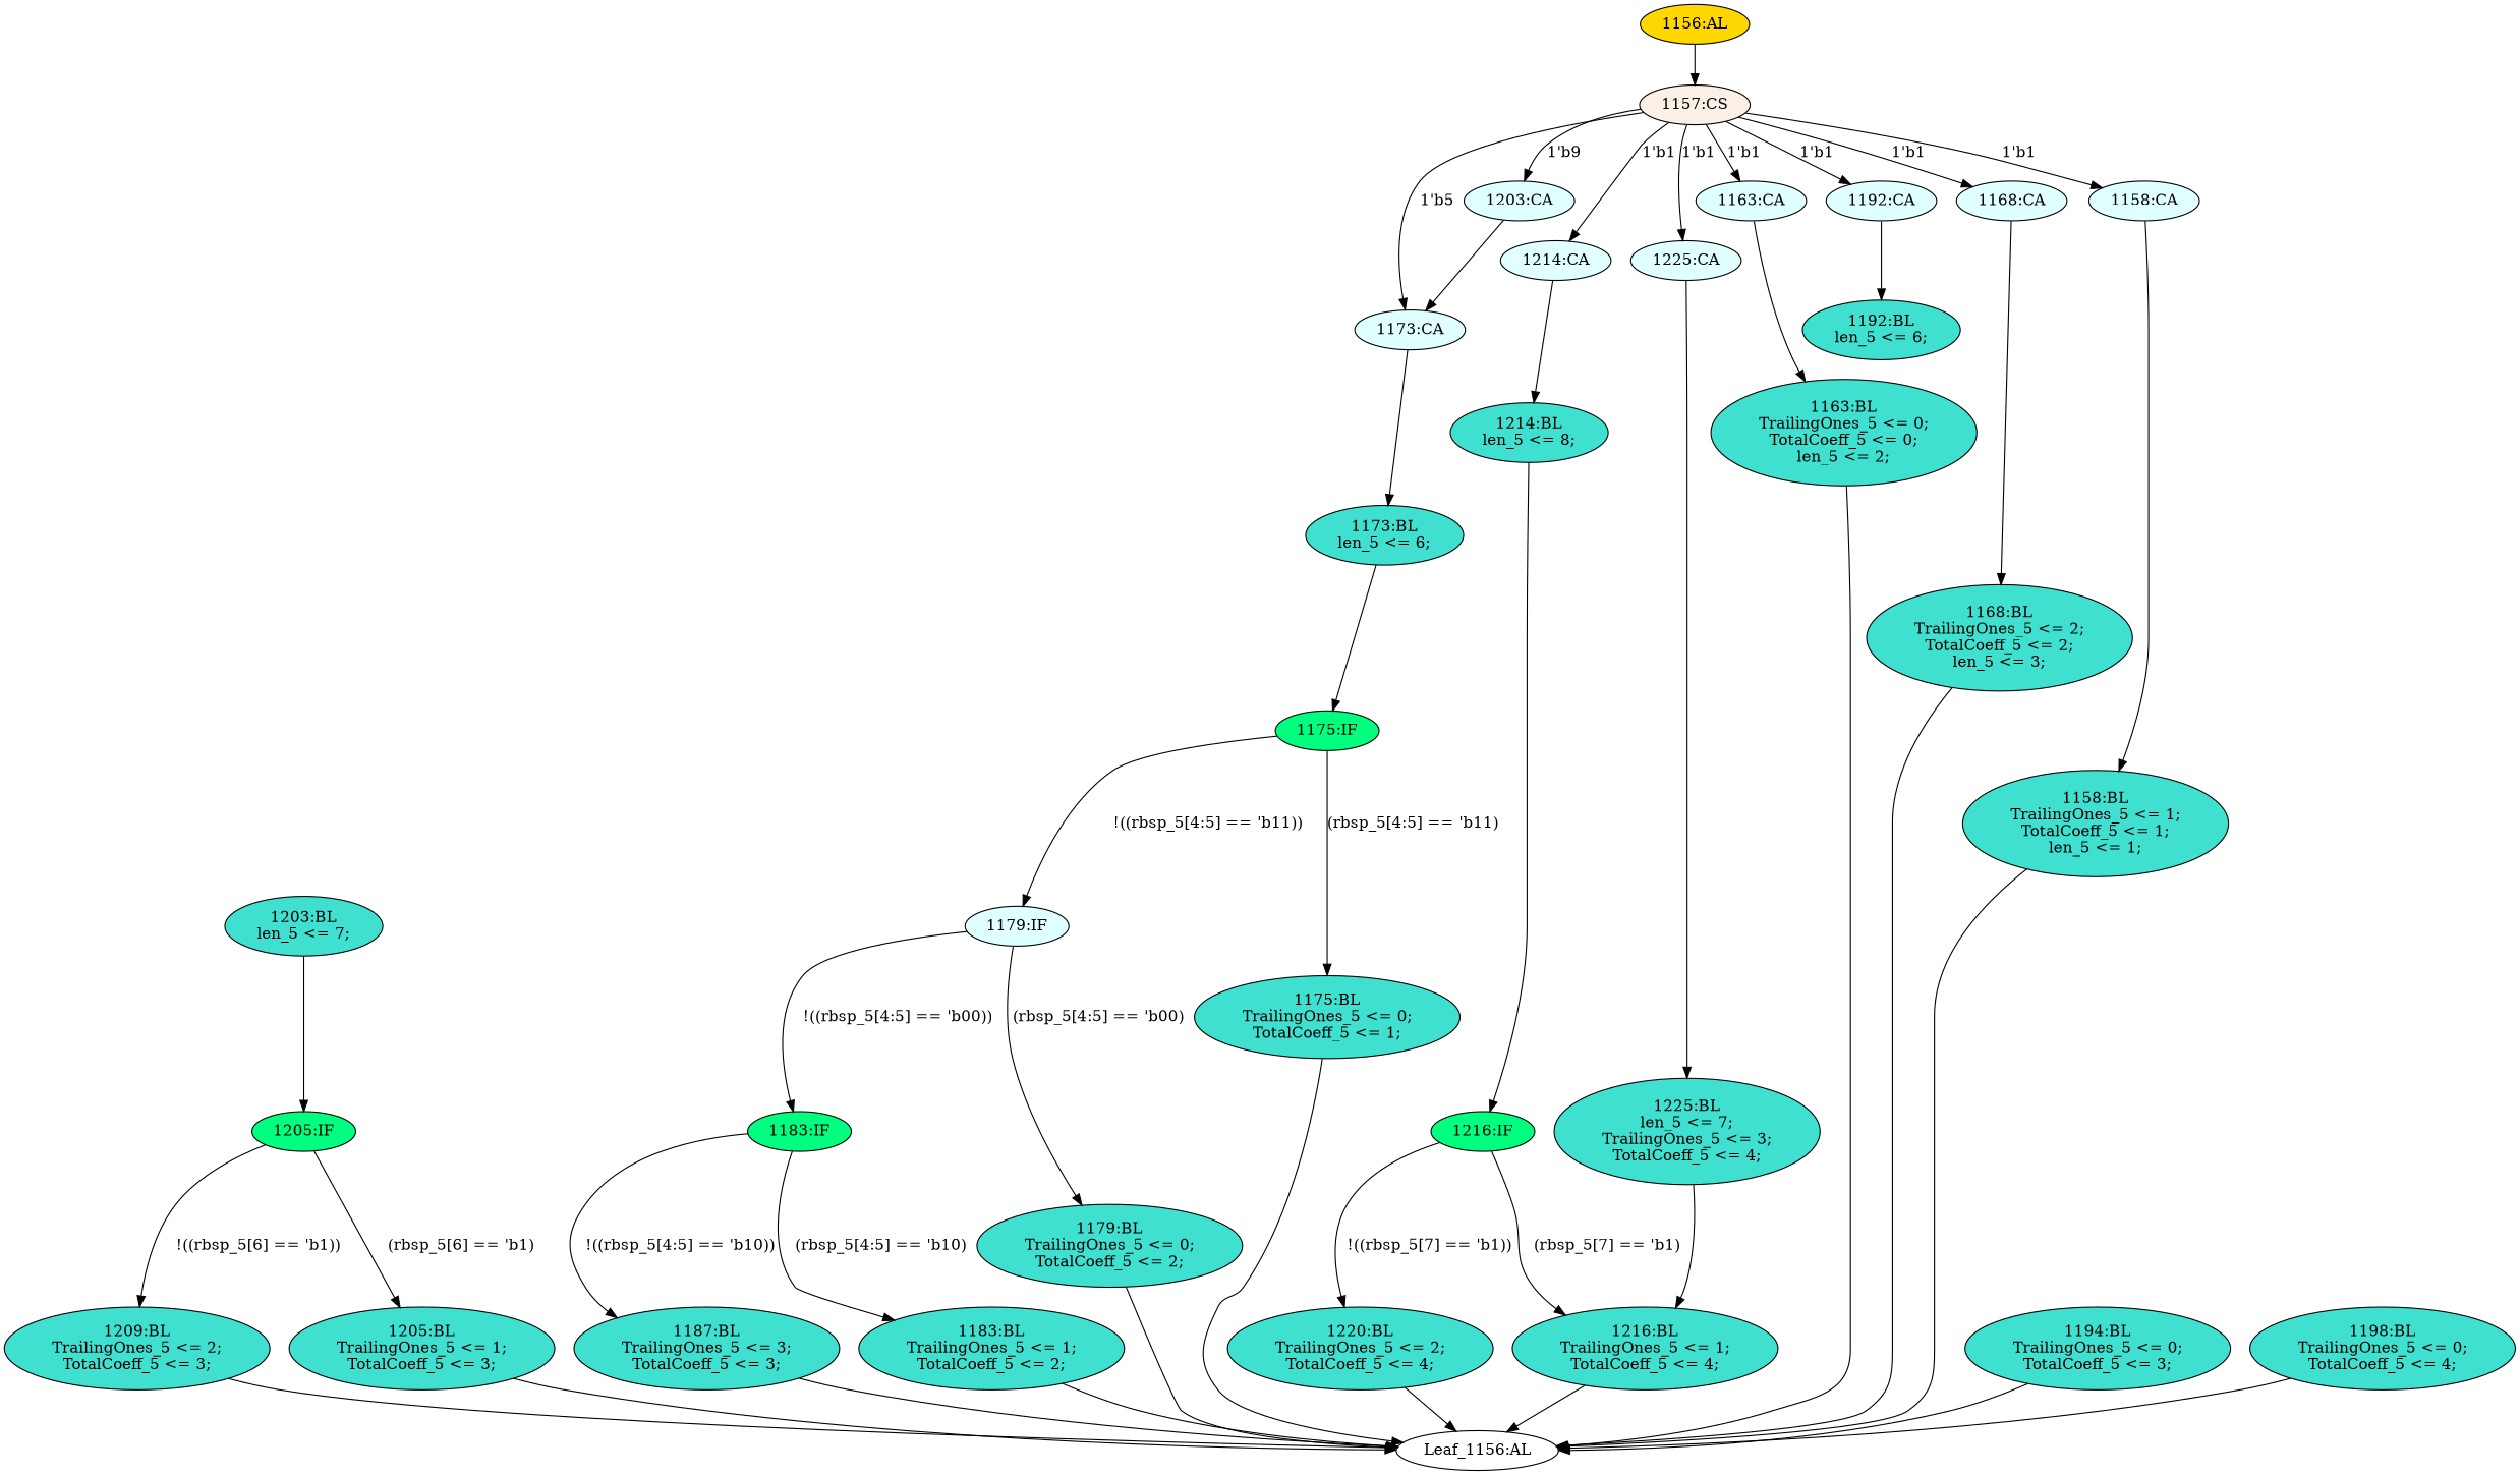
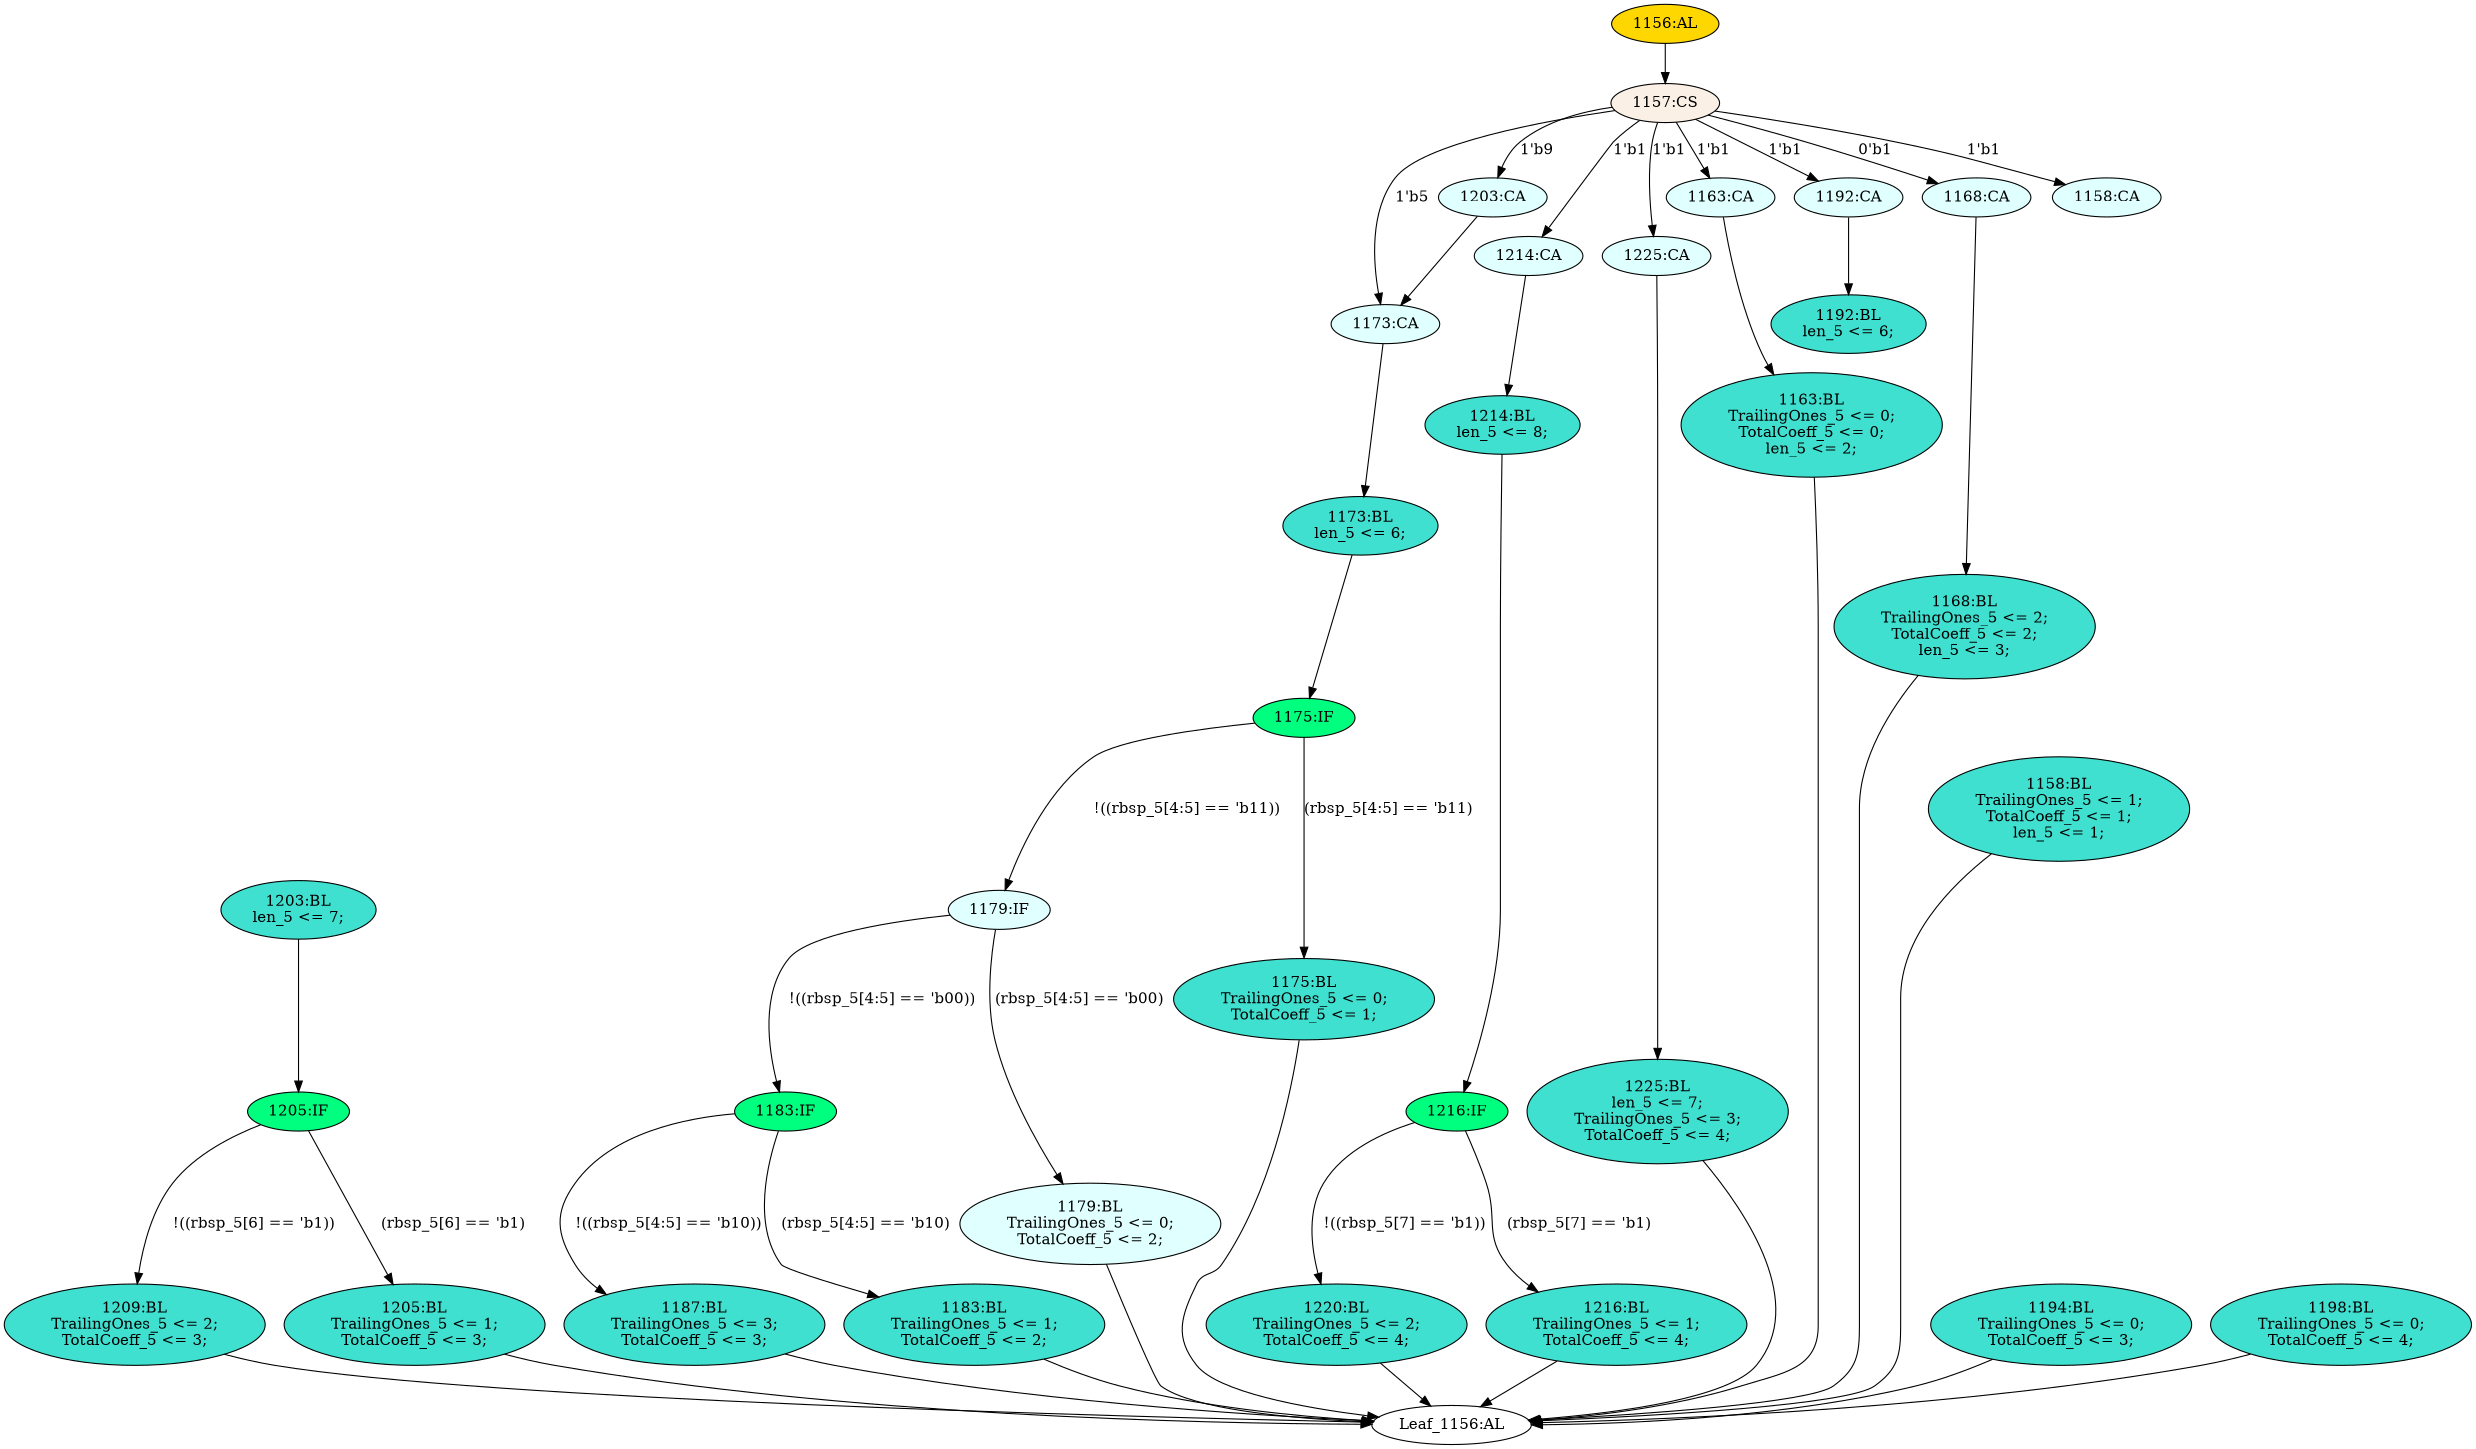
  strict digraph {
    node [fillcolor=turquoise statements="[]" style=filled typ=Block]
    edge [cond="[]" lineno=None]
    n1 [ast="<pyverilog.vparser.ast.Case object at 0x7f204c6f4fd0>" fillcolor=lightcyan label="1173:CA" typ=Case]
    n2 [ast="<pyverilog.vparser.ast.Block object at 0x7f204ce87610>" label="1173:BL\nlen_5 <= 6;" statements="[<pyverilog.vparser.ast.NonblockingSubstitution object at 0x7f204c6dd050>]"]
    n3 [ast="<pyverilog.vparser.ast.IfStatement object at 0x7f204c6ddc90>" fillcolor=springgreen label="1175:IF" typ=IfStatement]
    n4 [ast="<pyverilog.vparser.ast.Block object at 0x7f204c6e0ad0>" label="1175:BL\nTrailingOnes_5 <= 0;\nTotalCoeff_5 <= 1;" statements="[<pyverilog.vparser.ast.NonblockingSubstitution object at 0x7f204c6e0b10>, <pyverilog.vparser.ast.NonblockingSubstitution object at 0x7f204c6e0c90>]"]
    n5 [ast="<pyverilog.vparser.ast.IfStatement object at 0x7f204c6ddd10>" fillcolor=lightcyan label="1179:IF" typ=IfStatement]
    n6 [ast="<pyverilog.vparser.ast.Block object at 0x7f204c7222d0>" label="1205:BL\nTrailingOnes_5 <= 1;\nTotalCoeff_5 <= 3;" statements="[<pyverilog.vparser.ast.NonblockingSubstitution object at 0x7f204c6e0f90>, <pyverilog.vparser.ast.NonblockingSubstitution object at 0x7f204c722150>]"]
    n7 [def_var="['len_5', 'TrailingOnes_5', 'TotalCoeff_5']" label="Leaf_1156:AL" fillcolor="" statements="" style="" typ=""]
    n8 [ast="<pyverilog.vparser.ast.Always object at 0x7f204c722310>" clk_sens=False fillcolor=gold label="1156:AL" sens="['rbsp_5']" typ=Always use_var="['rbsp_5']"]
    n9 [ast="<pyverilog.vparser.ast.CaseStatement object at 0x7f204c722410>" fillcolor=linen label="1157:CS" typ=CaseStatement]
    n10 [ast="<pyverilog.vparser.ast.Case object at 0x7f204c745050>" fillcolor=lightcyan label="1203:CA" typ=Case]
    n11 [ast="<pyverilog.vparser.ast.Case object at 0x7f204c745790>" fillcolor=lightcyan label="1214:CA" typ=Case]
    n12 [ast="<pyverilog.vparser.ast.Case object at 0x7f204c722a50>" fillcolor=lightcyan label="1163:CA" typ=Case]
    n13 [ast="<pyverilog.vparser.ast.Case object at 0x7f204c73b250>" fillcolor=lightcyan label="1225:CA" typ=Case]
    n14 [ast="<pyverilog.vparser.ast.Case object at 0x7f204c737590>" fillcolor=lightcyan label="1192:CA" typ=Case]
    n15 [ast="<pyverilog.vparser.ast.Case object at 0x7f204c722fd0>" fillcolor=lightcyan label="1168:CA" typ=Case]
    n16 [ast="<pyverilog.vparser.ast.Case object at 0x7f204c7224d0>" fillcolor=lightcyan label="1158:CA" typ=Case]
    n17 [ast="<pyverilog.vparser.ast.Block object at 0x7f204c745890>" label="1214:BL\nlen_5 <= 8;" statements="[<pyverilog.vparser.ast.NonblockingSubstitution object at 0x7f204c7458d0>]"]
    n18 [ast="<pyverilog.vparser.ast.Block object at 0x7f204c722b50>" label="1163:BL\nTrailingOnes_5 <= 0;\nTotalCoeff_5 <= 0;\nlen_5 <= 2;" statements="[<pyverilog.vparser.ast.NonblockingSubstitution object at 0x7f204c722b90>, <pyverilog.vparser.ast.NonblockingSubstitution object at 0x7f204c722d10>, <pyverilog.vparser.ast.NonblockingSubstitution object at 0x7f204c722e90>]"]
    n19 [ast="<pyverilog.vparser.ast.Block object at 0x7f204c73b290>" label="1225:BL\nlen_5 <= 7;\nTrailingOnes_5 <= 3;\nTotalCoeff_5 <= 4;" statements="[<pyverilog.vparser.ast.NonblockingSubstitution object at 0x7f204c73b2d0>, <pyverilog.vparser.ast.NonblockingSubstitution object at 0x7f204c73b410>, <pyverilog.vparser.ast.NonblockingSubstitution object at 0x7f204c73b590>]"]
    n20 [ast="<pyverilog.vparser.ast.Block object at 0x7f204c737690>" label="1192:BL\nlen_5 <= 6;" statements="[<pyverilog.vparser.ast.NonblockingSubstitution object at 0x7f204c7376d0>]"]
    n21 [ast="<pyverilog.vparser.ast.Block object at 0x7f204c737110>" label="1168:BL\nTrailingOnes_5 <= 2;\nTotalCoeff_5 <= 2;\nlen_5 <= 3;" statements="[<pyverilog.vparser.ast.NonblockingSubstitution object at 0x7f204c737150>, <pyverilog.vparser.ast.NonblockingSubstitution object at 0x7f204c7372d0>, <pyverilog.vparser.ast.NonblockingSubstitution object at 0x7f204c737450>]"]
    n22 [ast="<pyverilog.vparser.ast.Block object at 0x7f204c7225d0>" label="1158:BL\nTrailingOnes_5 <= 1;\nTotalCoeff_5 <= 1;\nlen_5 <= 1;" statements="[<pyverilog.vparser.ast.NonblockingSubstitution object at 0x7f204c722610>, <pyverilog.vparser.ast.NonblockingSubstitution object at 0x7f204c722790>, <pyverilog.vparser.ast.NonblockingSubstitution object at 0x7f204c722910>]"]
    n23 [ast="<pyverilog.vparser.ast.Block object at 0x7f204c737b90>" label="1194:BL\nTrailingOnes_5 <= 0;\nTotalCoeff_5 <= 3;" statements="[<pyverilog.vparser.ast.NonblockingSubstitution object at 0x7f204c737bd0>, <pyverilog.vparser.ast.NonblockingSubstitution object at 0x7f204c737d50>]"]
    n24 [ast="<pyverilog.vparser.ast.Block object at 0x7f204c745150>" label="1203:BL\nlen_5 <= 7;" statements="[<pyverilog.vparser.ast.NonblockingSubstitution object at 0x7f204c745190>]"]
    n25 [ast="<pyverilog.vparser.ast.IfStatement object at 0x7f204c7452d0>" fillcolor=springgreen label="1205:IF" typ=IfStatement]
    n26 [ast="<pyverilog.vparser.ast.Block object at 0x7f204c745310>" label="1209:BL\nTrailingOnes_5 <= 2;\nTotalCoeff_5 <= 3;" statements="[<pyverilog.vparser.ast.NonblockingSubstitution object at 0x7f204c745350>, <pyverilog.vparser.ast.NonblockingSubstitution object at 0x7f204c7454d0>]"]
    n27 [ast="<pyverilog.vparser.ast.IfStatement object at 0x7f204c745a10>" fillcolor=springgreen label="1216:IF" typ=IfStatement]
    n28 [ast="<pyverilog.vparser.ast.Block object at 0x7f204c6ddd90>" label="1187:BL\nTrailingOnes_5 <= 3;\nTotalCoeff_5 <= 3;" statements="[<pyverilog.vparser.ast.NonblockingSubstitution object at 0x7f204c6dddd0>, <pyverilog.vparser.ast.NonblockingSubstitution object at 0x7f204c6ddf50>]"]
    n29 [ast="<pyverilog.vparser.ast.Block object at 0x7f204c745a50>" label="1220:BL\nTrailingOnes_5 <= 2;\nTotalCoeff_5 <= 4;" statements="[<pyverilog.vparser.ast.NonblockingSubstitution object at 0x7f204c745a90>, <pyverilog.vparser.ast.NonblockingSubstitution object at 0x7f204c745c10>]"]
    n30 [ast="<pyverilog.vparser.ast.IfStatement object at 0x7f204c6ddd50>" fillcolor=springgreen label="1183:IF" typ=IfStatement]
    n31 [ast="<pyverilog.vparser.ast.Block object at 0x7f204c6e0150>" label="1183:BL\nTrailingOnes_5 <= 1;\nTotalCoeff_5 <= 2;" statements="[<pyverilog.vparser.ast.NonblockingSubstitution object at 0x7f204c6e0190>, <pyverilog.vparser.ast.NonblockingSubstitution object at 0x7f204c6e0310>]"]
    n32 [ast="<pyverilog.vparser.ast.Block object at 0x7f204c745d90>" label="1216:BL\nTrailingOnes_5 <= 1;\nTotalCoeff_5 <= 4;" statements="[<pyverilog.vparser.ast.NonblockingSubstitution object at 0x7f204c745dd0>, <pyverilog.vparser.ast.NonblockingSubstitution object at 0x7f204c745f50>]"]
-   n33 [ast="<pyverilog.vparser.ast.Block object at 0x7f204c6e0610>" label="1179:BL\nTrailingOnes_5 <= 0;\nTotalCoeff_5 <= 2;" statements="[<pyverilog.vparser.ast.NonblockingSubstitution object at 0x7f204c6e0650>, <pyverilog.vparser.ast.NonblockingSubstitution object at 0x7f204c6e07d0>]"]
+   n33 [ast="<pyverilog.vparser.ast.Block object at 0x7f204c6e0610>" fillcolor=lightcyan label="1179:BL\nTrailingOnes_5 <= 0;\nTotalCoeff_5 <= 2;" statements="[<pyverilog.vparser.ast.NonblockingSubstitution object at 0x7f204c6e0650>, <pyverilog.vparser.ast.NonblockingSubstitution object at 0x7f204c6e07d0>]"]
    n34 [ast="<pyverilog.vparser.ast.Block object at 0x7f204c737850>" label="1198:BL\nTrailingOnes_5 <= 0;\nTotalCoeff_5 <= 4;" statements="[<pyverilog.vparser.ast.NonblockingSubstitution object at 0x7f204c737890>, <pyverilog.vparser.ast.NonblockingSubstitution object at 0x7f204c737a10>]"]
    n1 -> n2
    n2 -> n3
    n3 -> n4 [cond="['rbsp_5']" label="(rbsp_5[4:5] == 'b11)" lineno=1175]
    n3 -> n5 [cond="['rbsp_5']" label="!((rbsp_5[4:5] == 'b11))" lineno=1175]
    n4 -> n7
    n5 -> n30 [cond="['rbsp_5']" label="!((rbsp_5[4:5] == 'b00))" lineno=1179]
    n5 -> n33 [cond="['rbsp_5']" label="(rbsp_5[4:5] == 'b00)" lineno=1179]
    n6 -> n7
    n8 -> n9
    n9 -> n1 [label="1'b5" lineno=1157]
    n9 -> n10 [label="1'b9" lineno=1157]
    n9 -> n11 [label="1'b1" lineno=1157]
    n9 -> n12 [label="1'b1" lineno=1157]
    n9 -> n13 [label="1'b1" lineno=1157]
    n9 -> n14 [label="1'b1" lineno=1157]
-   n9 -> n15 [label="1'b1" lineno=1157]
+   n9 -> n15 [label="0'b1" lineno=1157]
    n9 -> n16 [label="1'b1" lineno=1157]
    n10 -> n1
    n11 -> n17
    n12 -> n18
    n13 -> n19
    n14 -> n20
    n15 -> n21
-   n16 -> n22
    n17 -> n27
    n18 -> n7
-   n19 -> n32
+   n19 -> n7
    n21 -> n7
    n22 -> n7
    n23 -> n7
    n24 -> n25
    n25 -> n6 [cond="['rbsp_5']" label="(rbsp_5[6] == 'b1)" lineno=1205]
    n25 -> n26 [cond="['rbsp_5']" label="!((rbsp_5[6] == 'b1))" lineno=1205]
    n26 -> n7
    n27 -> n29 [cond="['rbsp_5']" label="!((rbsp_5[7] == 'b1))" lineno=1216]
    n27 -> n32 [cond="['rbsp_5']" label="(rbsp_5[7] == 'b1)" lineno=1216]
    n28 -> n7
    n29 -> n7
    n30 -> n28 [cond="['rbsp_5']" label="!((rbsp_5[4:5] == 'b10))" lineno=1183]
    n30 -> n31 [cond="['rbsp_5']" label="(rbsp_5[4:5] == 'b10)" lineno=1183]
    n31 -> n7
    n32 -> n7
    n33 -> n7
    n34 -> n7
  }
